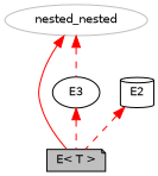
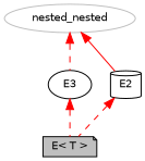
  digraph {
    node [color=black fillcolor=white fontname=Helvetica fontsize=10 shape=ellipse style=filled]
    edge [color=red dir=back fontname=Helvetica fontsize=10 labelfontname=Helvetica labelfontsize=10 style=dashed]
    n1 [fillcolor=grey75 fontcolor=black height=0.2 label="E\< T \>" shape=note width=0.4]
    n2 [height=0.2 label=E3 width=0.4]
    n3 [color=grey75 height=0.2 label=nested_nested width=0.4]
    n4 [height=0.2 label=E2 shape=cylinder width=0.4]
    n2 -> n1
    n3 -> n2
-   n3 -> n1 [style=solid]
+   n3 -> n4 [style=solid]
    n4 -> n1
  }
